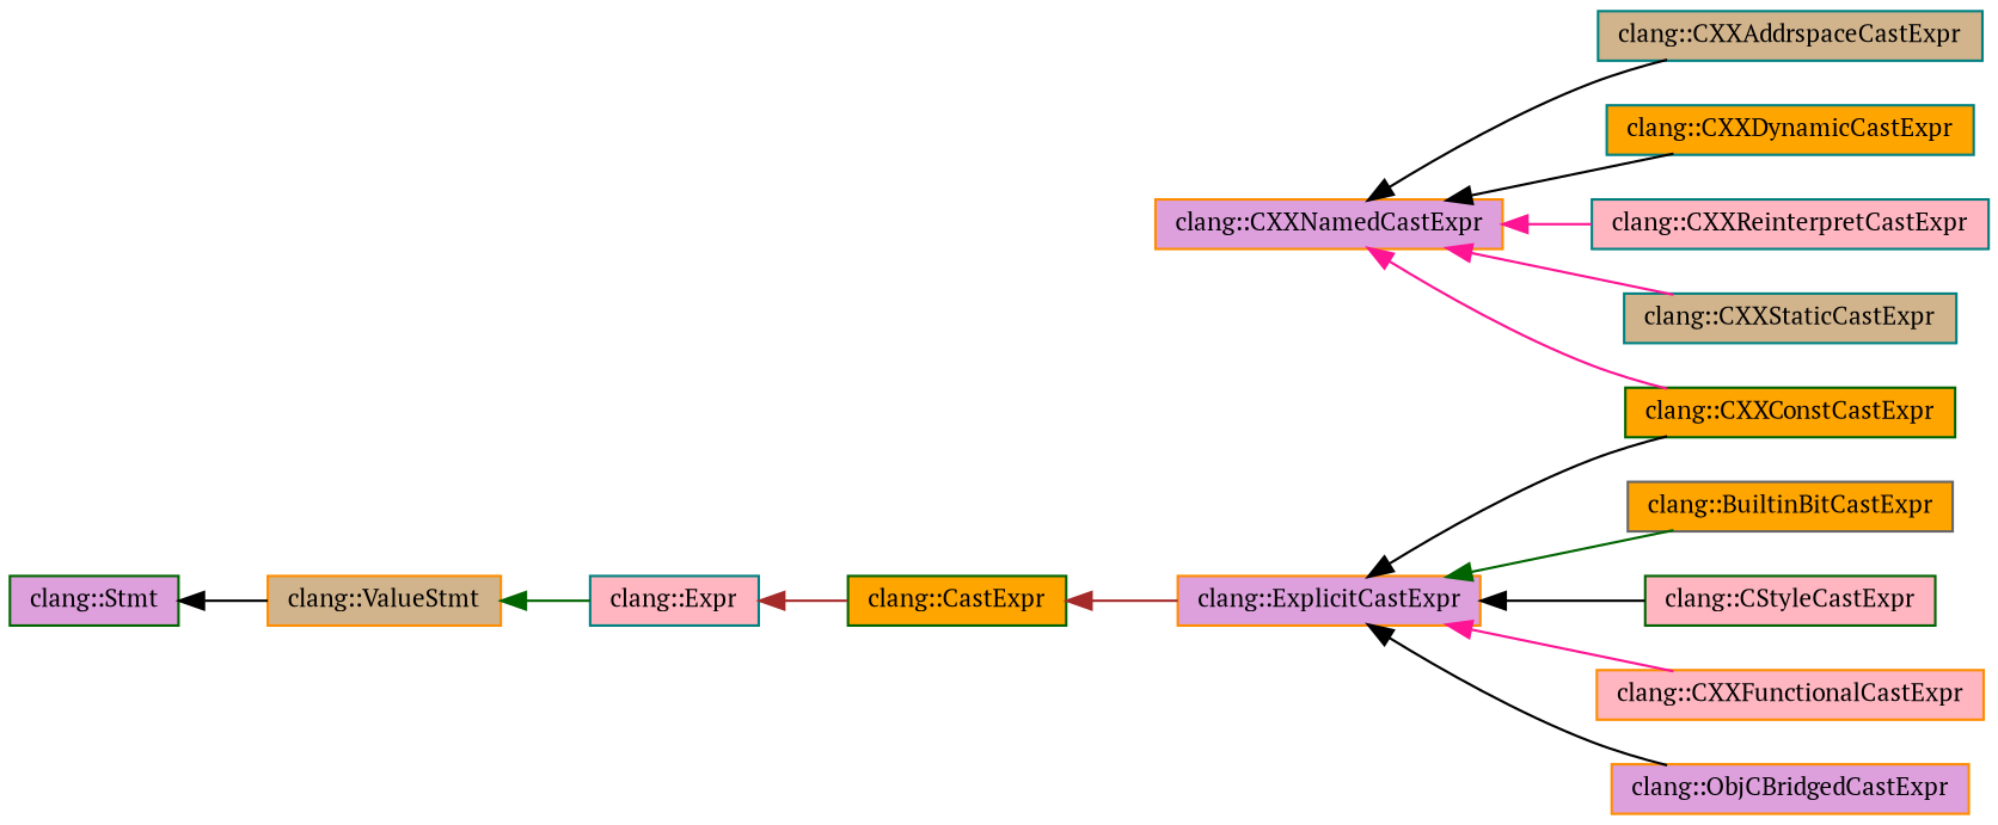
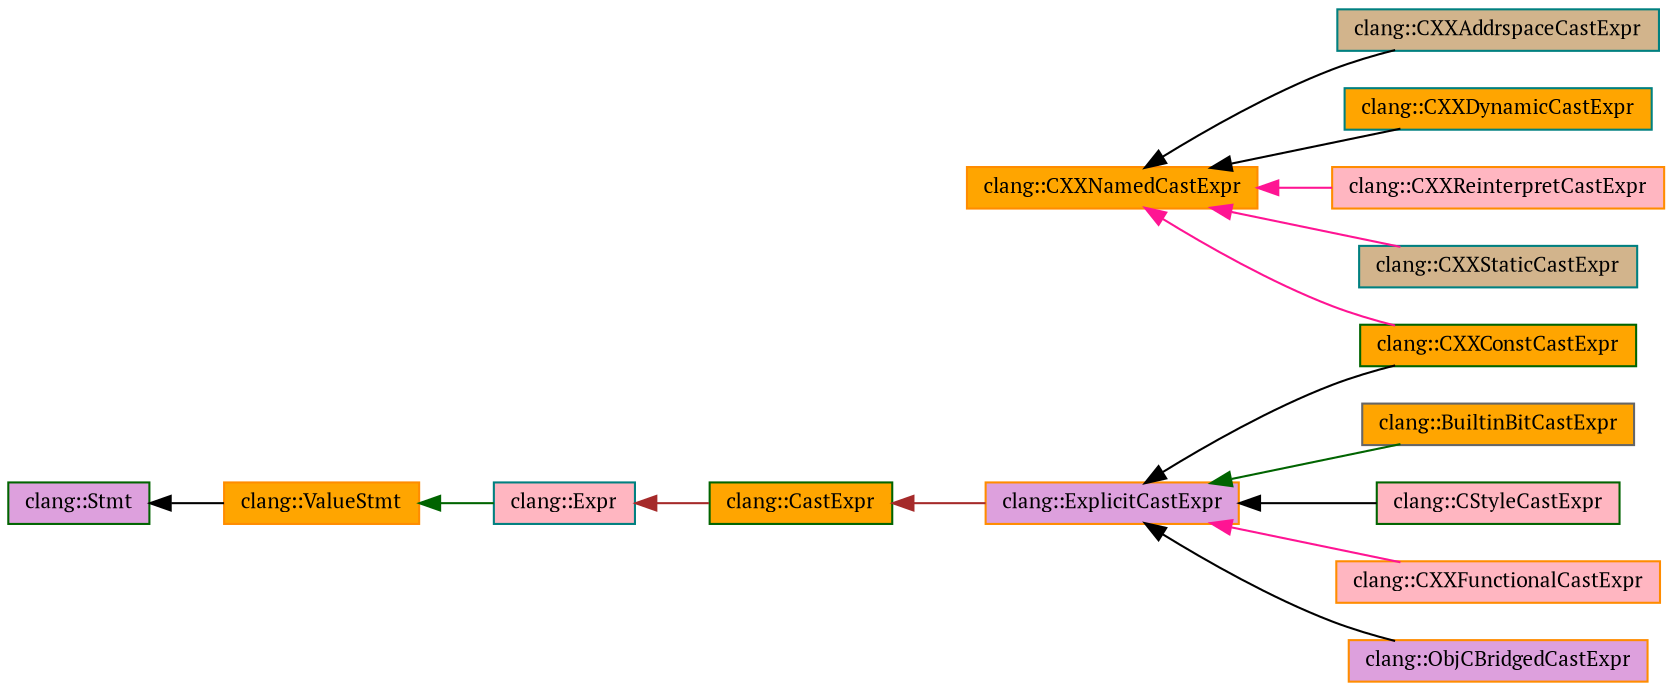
  digraph {
    fontname="PT Serif"
    rankdir=LR
    node [color=darkorange fillcolor=plum fontname="PT Serif" fontsize=10 shape=record style=filled]
    edge [color=black dir=back fontname="PT Serif" fontsize=10 labelfontname=Helvetica labelfontsize=10 style=solid]
    n1 [fontcolor=black height=0.2 label="clang::ExplicitCastExpr" width=0.4]
    n2 [color=gray40 fillcolor=orange height=0.2 label="clang::BuiltinBitCastExpr" width=0.4]
    n3 [color=darkgreen fillcolor=lightpink height=0.2 label="clang::CStyleCastExpr" width=0.4]
    n4 [fillcolor=lightpink height=0.2 label="clang::CXXFunctionalCastExpr" width=0.4]
    n5 [height=0.2 label="clang::ObjCBridgedCastExpr" width=0.4]
    n6 [color=darkgreen fillcolor=orange height=0.2 label="clang::CXXConstCastExpr" width=0.4]
-   n7 [height=0.2 label="clang::CXXNamedCastExpr" width=0.4]
+   n7 [fillcolor=orange height=0.2 label="clang::CXXNamedCastExpr" width=0.4]
    n8 [color=teal fillcolor=tan height=0.2 label="clang::CXXAddrspaceCastExpr" width=0.4]
    n9 [color=teal fillcolor=orange height=0.2 label="clang::CXXDynamicCastExpr" width=0.4]
-   n10 [color=teal fillcolor=lightpink height=0.2 label="clang::CXXReinterpretCastExpr" width=0.4]
+   n10 [fillcolor=lightpink height=0.2 label="clang::CXXReinterpretCastExpr" width=0.4]
    n11 [color=teal fillcolor=tan height=0.2 label="clang::CXXStaticCastExpr" width=0.4]
    n12 [color=darkgreen fillcolor=orange height=0.2 label="clang::CastExpr" width=0.4]
    n13 [color=teal fillcolor=lightpink height=0.2 label="clang::Expr" width=0.4]
-   n14 [fillcolor=tan height=0.2 label="clang::ValueStmt" width=0.4]
+   n14 [fillcolor=orange height=0.2 label="clang::ValueStmt" width=0.4]
    n15 [color=darkgreen height=0.2 label="clang::Stmt" width=0.4]
    n1 -> n2 [color=darkgreen]
    n1 -> n3
    n1 -> n4 [color=deeppink]
    n1 -> n5
    n1 -> n6
    n7 -> n6 [color=deeppink]
    n7 -> n8
    n7 -> n9
    n7 -> n10 [color=deeppink]
    n7 -> n11 [color=deeppink]
    n12 -> n1 [color=brown]
    n13 -> n12 [color=brown]
    n14 -> n13 [color=darkgreen]
    n15 -> n14
  }
